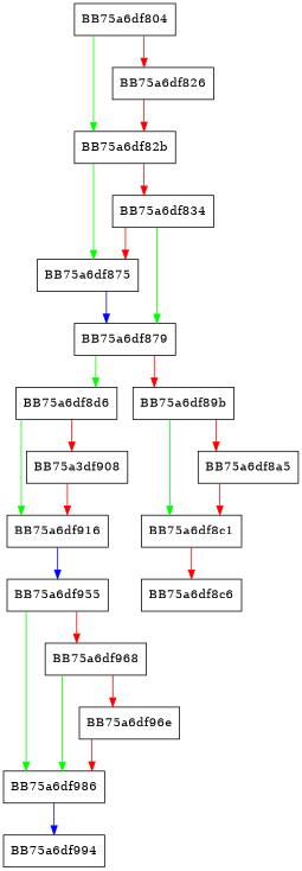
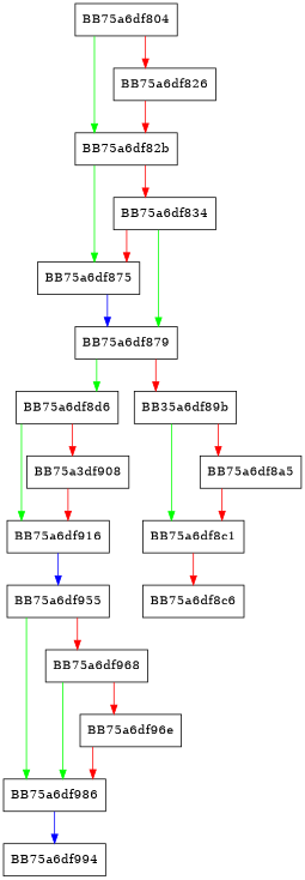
  digraph {
    splines=ortho
    node [shape=box]
    edge [color=red]
    BB75a6df804
    BB75a6df82b
    BB75a6df826
    BB75a6df875
    BB75a6df834
    BB75a6df879
    BB75a6df8d6
-   BB75a6df89b
+   BB75a6df89b [label=BB35a6df89b]
    BB75a6df916
    n10 [label=BB75a3df908]
    BB75a6df8c1
    BB75a6df8a5
    BB75a6df955
    BB75a6df8c6
    BB75a6df986
    BB75a6df968
    BB75a6df994
    BB75a6df96e
    BB75a6df804 -> BB75a6df82b [color=green]
    BB75a6df804 -> BB75a6df826
    BB75a6df82b -> BB75a6df875 [color=green]
    BB75a6df82b -> BB75a6df834
    BB75a6df826 -> BB75a6df82b
    BB75a6df875 -> BB75a6df879 [color=blue]
    BB75a6df834 -> BB75a6df875
    BB75a6df834 -> BB75a6df879 [color=green]
    BB75a6df879 -> BB75a6df8d6 [color=green]
    BB75a6df879 -> BB75a6df89b
    BB75a6df8d6 -> BB75a6df916 [color=green]
    BB75a6df8d6 -> n10
    BB75a6df89b -> BB75a6df8c1 [color=green]
    BB75a6df89b -> BB75a6df8a5
    BB75a6df916 -> BB75a6df955 [color=blue]
    n10 -> BB75a6df916
    BB75a6df8c1 -> BB75a6df8c6
    BB75a6df8a5 -> BB75a6df8c1
    BB75a6df955 -> BB75a6df986 [color=green]
    BB75a6df955 -> BB75a6df968
    BB75a6df986 -> BB75a6df994 [color=blue]
    BB75a6df968 -> BB75a6df986 [color=green]
    BB75a6df968 -> BB75a6df96e
    BB75a6df96e -> BB75a6df986
  }
